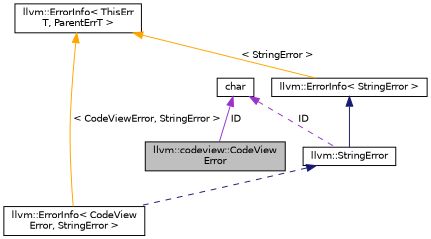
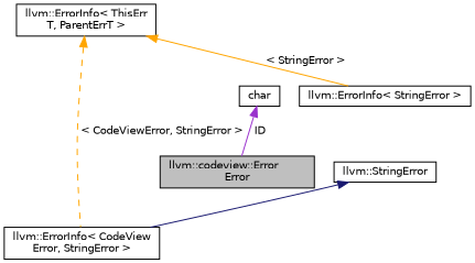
  digraph {
    node [color=black fontname=Helvetica fontsize=10 shape=box]
    edge [color=midnightblue dir=back fontname=Helvetica fontsize=10 labelfontname=Helvetica labelfontsize=10 style=solid]
-   n1 [fillcolor=grey75 fontcolor=black height=0.2 label="llvm::codeview::CodeView\lError" style=filled width=0.4]
+   n1 [fillcolor=grey75 fontcolor=black height=0.2 label="llvm::codeview::Error\lError" style=filled width=0.4]
    n2 [height=0.2 label="llvm::ErrorInfo\< CodeView\lError, StringError \>" width=0.4]
    n3 [height=0.2 label="llvm::StringError" width=0.4]
    n4 [height=0.2 label="llvm::ErrorInfo\< StringError \>" width=0.4]
    n5 [height=0.2 label="llvm::ErrorInfo\< ThisErr\lT, ParentErrT \>" width=0.4]
    n6 [height=0.2 label=char width=0.4]
-   n3 -> n2 [style=dashed]
-   n4 -> n3
-   n5 -> n2 [color=orange label=" \< CodeViewError, StringError \>"]
+   n3 -> n2
+   n5 -> n2 [color=orange label=" \< CodeViewError, StringError \>" style=dashed]
    n5 -> n4 [color=orange label=" \< StringError \>"]
    n6 -> n1 [color=darkorchid3 label=" ID"]
-   n6 -> n3 [color=darkorchid3 label=" ID" style=dashed]
  }
